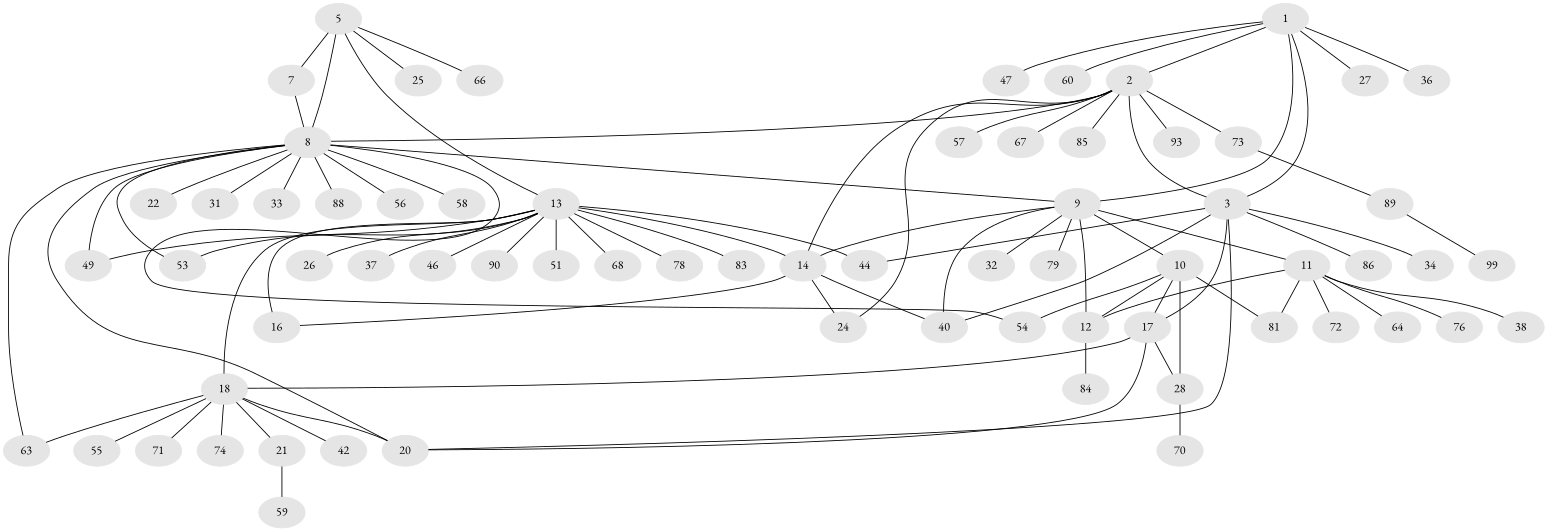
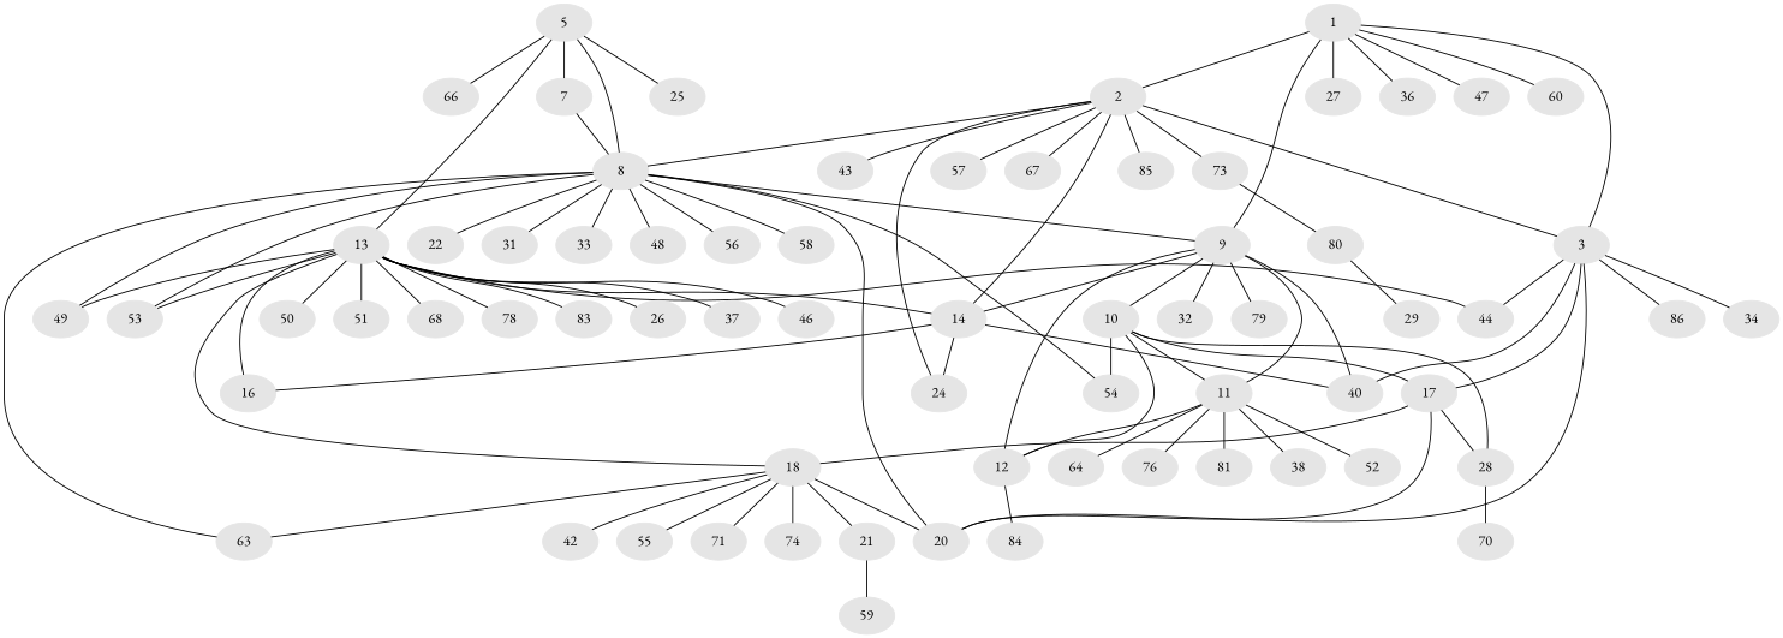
  graph {
    fontname="EB Garamond"
    node [color=gray90 fontname="EB Garamond" style=filled]
    edge [fontname="EB Garamond"]
    1 [super="+23"]
    2 [super="+4"]
    3 [super="+30"]
    9
    27
    36
    47 [super="+75"]
    60
    8 [super="+35"]
    14 [super="+82"]
    24 [super="+62"]
-   43 [label=93]
+   43
    57
    67
    73
    85
    17 [super="+77"]
    20
    34
    40
    44
    86
    10 [super="+65"]
    11 [super="+41"]
    12 [super="+39"]
    32
    79
    22
    31
    33
-   48 [label=88]
+   48
    49
    53
    54
    56
    58 [super="+69"]
    63
    16
-   80 [label=89]
+   80
    28 [super="+45"]
    18 [super="+19"]
    5 [super="+6"]
    7
    13 [super="+15"]
    25
    66
    26
    37
    46
-   50 [label=90]
+   50
    51
    68
    78
    83
    38
-   52 [super="+72" label=72]
+   52 [super="+72"]
    64
    76
    81
    84
    70
    21 [super="+61"]
    42
    55
    71
    74
    59
-   29 [label=99]
+   29
    1 -- 2 [weight=2]
    1 -- 3
    1 -- 9 [weight=2]
    1 -- 27
    1 -- 36
    1 -- 47
    1 -- 60
    2 -- 3 [weight=2]
    2 -- 8
    2 -- 14
    2 -- 24
    2 -- 43
    2 -- 57
    2 -- 67
    2 -- 73
    2 -- 85
    3 -- 17
    3 -- 20
    3 -- 34
    3 -- 40
    3 -- 44
    3 -- 86
    9 -- 14
    9 -- 40
    9 -- 10
    9 -- 11
    9 -- 12
    9 -- 32
    9 -- 79
    8 -- 9
    8 -- 20
    8 -- 22
    8 -- 31
    8 -- 33
    8 -- 48
    8 -- 49
    8 -- 53
    8 -- 54
    8 -- 56
    8 -- 58
    8 -- 63
    14 -- 24
    14 -- 40
    14 -- 16
    73 -- 80
    17 -- 20
    17 -- 28
    17 -- 18 [weight=2]
    10 -- 17
-   10 -- 81
+   10 -- 11
    10 -- 12
    10 -- 54
    10 -- 28
    11 -- 12
    11 -- 38
    11 -- 52
    11 -- 64
    11 -- 76
    11 -- 81
    12 -- 84
    80 -- 29
    28 -- 70
    18 -- 20 [weight=2]
    18 -- 63
    18 -- 21
    18 -- 42
    18 -- 55
    18 -- 71
    18 -- 74
    5 -- 8 [weight=2]
    5 -- 7 [weight=2]
    5 -- 13
    5 -- 25
    5 -- 66
    7 -- 8
    13 -- 14 [weight=2]
    13 -- 44
    13 -- 49
    13 -- 53
    13 -- 16 [weight=2]
    13 -- 18
    13 -- 26
    13 -- 37
    13 -- 46
    13 -- 50
    13 -- 51
    13 -- 68
    13 -- 78
    13 -- 83
    21 -- 59
  }
